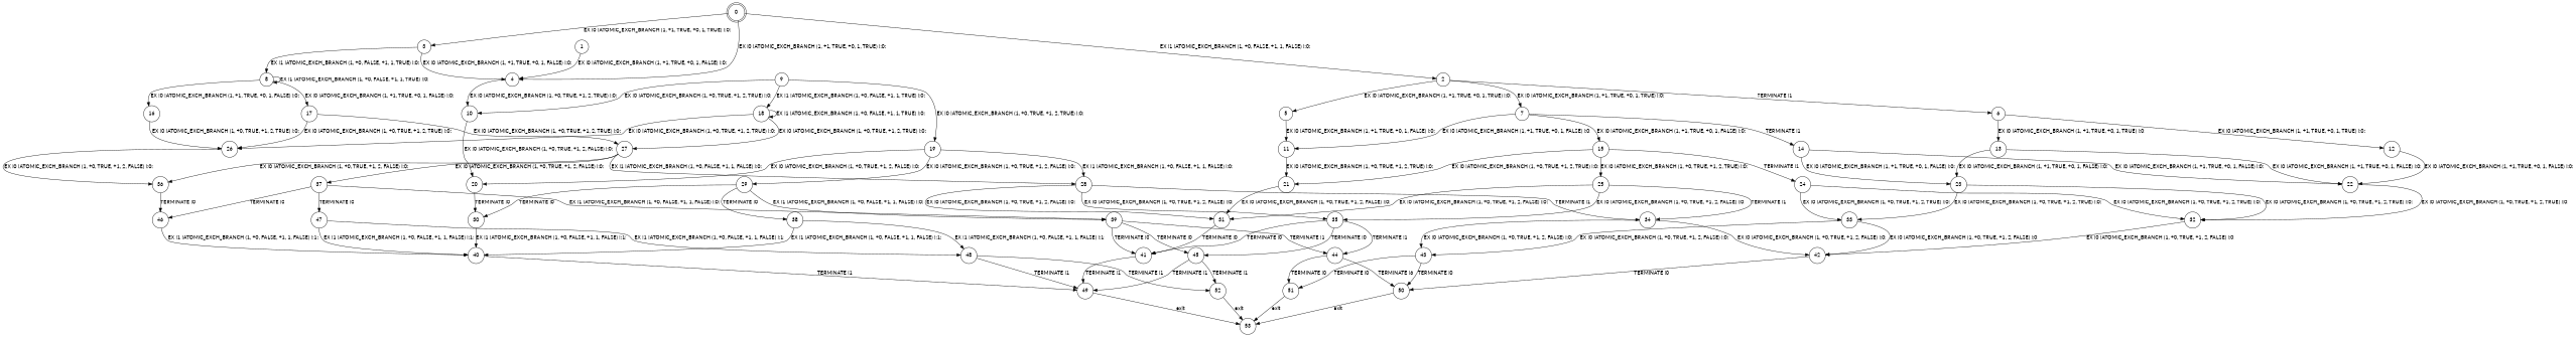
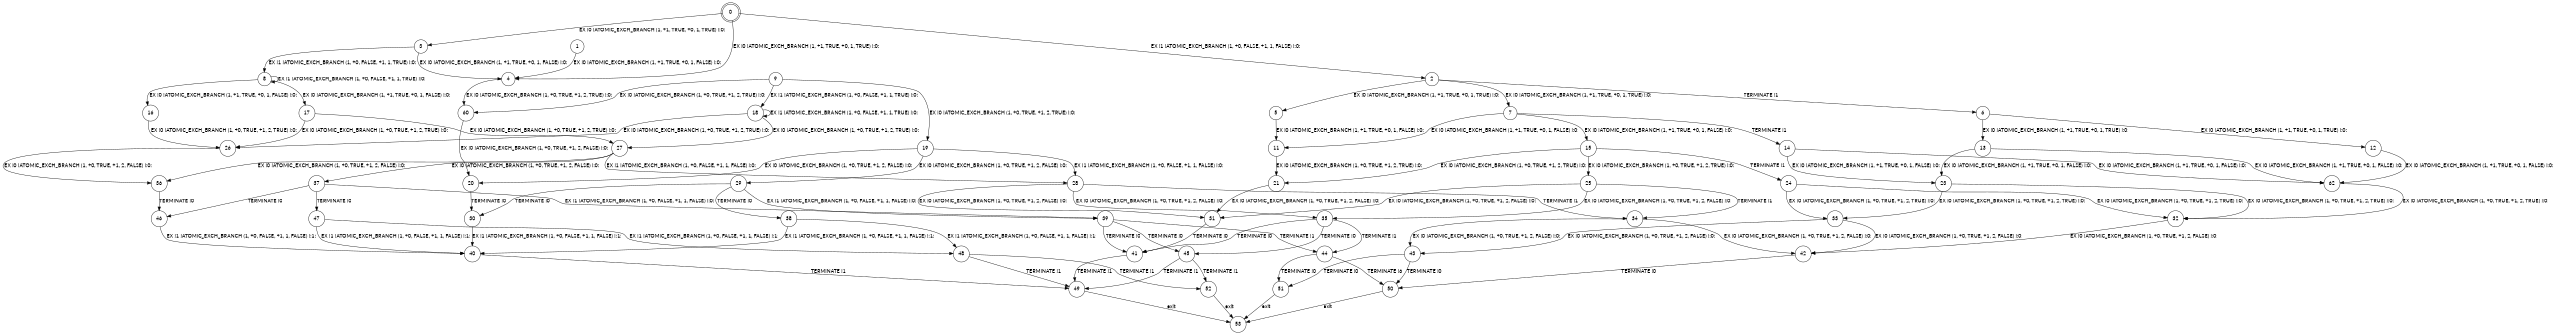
  digraph {
    fontname=Lato
    node [fontname=Lato shape=circle]
    edge [fontname=Lato]
    0 [peripheries=2]
    2
    3
    4
    1
    5
    6
    7
    8
-   10
+   10 [label=60]
    11
    12
    13
    14
    15
    16
    17
    9
    18
    19
    20
    21
-   22
+   22 [label=62]
    23
    24
    25
    26
    27
    28
    29
    30
    31
    32
    33
    34
    35
    36
    37
    38
    39
    40
    41
    42
    43
    44
    45
    46
    47
    48
    49
    50
    51
    52
    53
    0 -> 2 [label="EX !1 !ATOMIC_EXCH_BRANCH (1, +0, FALSE, +1, 1, FALSE) !:0:"]
    0 -> 3 [label="EX !0 !ATOMIC_EXCH_BRANCH (1, +1, TRUE, +0, 1, TRUE) !:0:"]
    0 -> 4 [label="EX !0 !ATOMIC_EXCH_BRANCH (1, +1, TRUE, +0, 1, TRUE) !:0:"]
    2 -> 5 [label="EX !0 !ATOMIC_EXCH_BRANCH (1, +1, TRUE, +0, 1, TRUE) !:0:"]
    2 -> 6 [label="TERMINATE !1"]
    2 -> 7 [label="EX !0 !ATOMIC_EXCH_BRANCH (1, +1, TRUE, +0, 1, TRUE) !:0:"]
    3 -> 4 [label="EX !0 !ATOMIC_EXCH_BRANCH (1, +1, TRUE, +0, 1, FALSE) !:0:"]
    3 -> 8 [label="EX !1 !ATOMIC_EXCH_BRANCH (1, +0, FALSE, +1, 1, TRUE) !:0:"]
    4 -> 10 [label="EX !0 !ATOMIC_EXCH_BRANCH (1, +0, TRUE, +1, 2, TRUE) !:0:"]
    1 -> 4 [label="EX !0 !ATOMIC_EXCH_BRANCH (1, +1, TRUE, +0, 1, FALSE) !:0:"]
    5 -> 11 [label="EX !0 !ATOMIC_EXCH_BRANCH (1, +1, TRUE, +0, 1, FALSE) !:0:"]
    6 -> 12 [label="EX !0 !ATOMIC_EXCH_BRANCH (1, +1, TRUE, +0, 1, TRUE) !:0:"]
    6 -> 13 [label="EX !0 !ATOMIC_EXCH_BRANCH (1, +1, TRUE, +0, 1, TRUE) !:0:"]
    7 -> 11 [label="EX !0 !ATOMIC_EXCH_BRANCH (1, +1, TRUE, +0, 1, FALSE) !:0:"]
    7 -> 14 [label="TERMINATE !1"]
    7 -> 15 [label="EX !0 !ATOMIC_EXCH_BRANCH (1, +1, TRUE, +0, 1, FALSE) !:0:"]
    8 -> 8 [label="EX !1 !ATOMIC_EXCH_BRANCH (1, +0, FALSE, +1, 1, TRUE) !:0:"]
    8 -> 16 [label="EX !0 !ATOMIC_EXCH_BRANCH (1, +1, TRUE, +0, 1, FALSE) !:0:"]
    8 -> 17 [label="EX !0 !ATOMIC_EXCH_BRANCH (1, +1, TRUE, +0, 1, FALSE) !:0:"]
    10 -> 20 [label="EX !0 !ATOMIC_EXCH_BRANCH (1, +0, TRUE, +1, 2, FALSE) !:0:"]
    11 -> 21 [label="EX !0 !ATOMIC_EXCH_BRANCH (1, +0, TRUE, +1, 2, TRUE) !:0:"]
    12 -> 22 [label="EX !0 !ATOMIC_EXCH_BRANCH (1, +1, TRUE, +0, 1, FALSE) !:0:"]
    13 -> 22 [label="EX !0 !ATOMIC_EXCH_BRANCH (1, +1, TRUE, +0, 1, FALSE) !:0:"]
    13 -> 23 [label="EX !0 !ATOMIC_EXCH_BRANCH (1, +1, TRUE, +0, 1, FALSE) !:0:"]
    14 -> 22 [label="EX !0 !ATOMIC_EXCH_BRANCH (1, +1, TRUE, +0, 1, FALSE) !:0:"]
    14 -> 23 [label="EX !0 !ATOMIC_EXCH_BRANCH (1, +1, TRUE, +0, 1, FALSE) !:0:"]
    15 -> 21 [label="EX !0 !ATOMIC_EXCH_BRANCH (1, +0, TRUE, +1, 2, TRUE) !:0:"]
    15 -> 24 [label="TERMINATE !1"]
    15 -> 25 [label="EX !0 !ATOMIC_EXCH_BRANCH (1, +0, TRUE, +1, 2, TRUE) !:0:"]
    16 -> 26 [label="EX !0 !ATOMIC_EXCH_BRANCH (1, +0, TRUE, +1, 2, TRUE) !:0:"]
    17 -> 26 [label="EX !0 !ATOMIC_EXCH_BRANCH (1, +0, TRUE, +1, 2, TRUE) !:0:"]
    17 -> 27 [label="EX !0 !ATOMIC_EXCH_BRANCH (1, +0, TRUE, +1, 2, TRUE) !:0:"]
    9 -> 10 [label="EX !0 !ATOMIC_EXCH_BRANCH (1, +0, TRUE, +1, 2, TRUE) !:0:"]
    9 -> 18 [label="EX !1 !ATOMIC_EXCH_BRANCH (1, +0, FALSE, +1, 1, TRUE) !:0:"]
    9 -> 19 [label="EX !0 !ATOMIC_EXCH_BRANCH (1, +0, TRUE, +1, 2, TRUE) !:0:"]
    18 -> 18 [label="EX !1 !ATOMIC_EXCH_BRANCH (1, +0, FALSE, +1, 1, TRUE) !:0:"]
    18 -> 26 [label="EX !0 !ATOMIC_EXCH_BRANCH (1, +0, TRUE, +1, 2, TRUE) !:0:"]
    18 -> 27 [label="EX !0 !ATOMIC_EXCH_BRANCH (1, +0, TRUE, +1, 2, TRUE) !:0:"]
    19 -> 20 [label="EX !0 !ATOMIC_EXCH_BRANCH (1, +0, TRUE, +1, 2, FALSE) !:0:"]
    19 -> 28 [label="EX !1 !ATOMIC_EXCH_BRANCH (1, +0, FALSE, +1, 1, FALSE) !:0:"]
    19 -> 29 [label="EX !0 !ATOMIC_EXCH_BRANCH (1, +0, TRUE, +1, 2, FALSE) !:0:"]
    20 -> 30 [label="TERMINATE !0"]
    21 -> 31 [label="EX !0 !ATOMIC_EXCH_BRANCH (1, +0, TRUE, +1, 2, FALSE) !:0:"]
    22 -> 32 [label="EX !0 !ATOMIC_EXCH_BRANCH (1, +0, TRUE, +1, 2, TRUE) !:0:"]
    23 -> 32 [label="EX !0 !ATOMIC_EXCH_BRANCH (1, +0, TRUE, +1, 2, TRUE) !:0:"]
    23 -> 33 [label="EX !0 !ATOMIC_EXCH_BRANCH (1, +0, TRUE, +1, 2, TRUE) !:0:"]
    24 -> 32 [label="EX !0 !ATOMIC_EXCH_BRANCH (1, +0, TRUE, +1, 2, TRUE) !:0:"]
    24 -> 33 [label="EX !0 !ATOMIC_EXCH_BRANCH (1, +0, TRUE, +1, 2, TRUE) !:0:"]
    25 -> 31 [label="EX !0 !ATOMIC_EXCH_BRANCH (1, +0, TRUE, +1, 2, FALSE) !:0:"]
    25 -> 34 [label="TERMINATE !1"]
    25 -> 35 [label="EX !0 !ATOMIC_EXCH_BRANCH (1, +0, TRUE, +1, 2, FALSE) !:0:"]
    26 -> 36 [label="EX !0 !ATOMIC_EXCH_BRANCH (1, +0, TRUE, +1, 2, FALSE) !:0:"]
    27 -> 28 [label="EX !1 !ATOMIC_EXCH_BRANCH (1, +0, FALSE, +1, 1, FALSE) !:0:"]
    27 -> 36 [label="EX !0 !ATOMIC_EXCH_BRANCH (1, +0, TRUE, +1, 2, FALSE) !:0:"]
    27 -> 37 [label="EX !0 !ATOMIC_EXCH_BRANCH (1, +0, TRUE, +1, 2, FALSE) !:0:"]
    28 -> 31 [label="EX !0 !ATOMIC_EXCH_BRANCH (1, +0, TRUE, +1, 2, FALSE) !:0:"]
    28 -> 34 [label="TERMINATE !1"]
    28 -> 35 [label="EX !0 !ATOMIC_EXCH_BRANCH (1, +0, TRUE, +1, 2, FALSE) !:0:"]
    29 -> 30 [label="TERMINATE !0"]
    29 -> 38 [label="TERMINATE !0"]
    29 -> 39 [label="EX !1 !ATOMIC_EXCH_BRANCH (1, +0, FALSE, +1, 1, FALSE) !:0:"]
    30 -> 40 [label="EX !1 !ATOMIC_EXCH_BRANCH (1, +0, FALSE, +1, 1, FALSE) !:1:"]
    31 -> 41 [label="TERMINATE !0"]
    32 -> 42 [label="EX !0 !ATOMIC_EXCH_BRANCH (1, +0, TRUE, +1, 2, FALSE) !:0:"]
    33 -> 42 [label="EX !0 !ATOMIC_EXCH_BRANCH (1, +0, TRUE, +1, 2, FALSE) !:0:"]
    33 -> 43 [label="EX !0 !ATOMIC_EXCH_BRANCH (1, +0, TRUE, +1, 2, FALSE) !:0:"]
    34 -> 42 [label="EX !0 !ATOMIC_EXCH_BRANCH (1, +0, TRUE, +1, 2, FALSE) !:0:"]
    34 -> 43 [label="EX !0 !ATOMIC_EXCH_BRANCH (1, +0, TRUE, +1, 2, FALSE) !:0:"]
    35 -> 41 [label="TERMINATE !0"]
    35 -> 44 [label="TERMINATE !1"]
    35 -> 45 [label="TERMINATE !0"]
    36 -> 46 [label="TERMINATE !0"]
    37 -> 39 [label="EX !1 !ATOMIC_EXCH_BRANCH (1, +0, FALSE, +1, 1, FALSE) !:0:"]
    37 -> 46 [label="TERMINATE !0"]
    37 -> 47 [label="TERMINATE !0"]
    38 -> 40 [label="EX !1 !ATOMIC_EXCH_BRANCH (1, +0, FALSE, +1, 1, FALSE) !:1:"]
    38 -> 48 [label="EX !1 !ATOMIC_EXCH_BRANCH (1, +0, FALSE, +1, 1, FALSE) !:1:"]
    39 -> 41 [label="TERMINATE !0"]
    39 -> 44 [label="TERMINATE !1"]
    39 -> 45 [label="TERMINATE !0"]
    40 -> 49 [label="TERMINATE !1"]
    41 -> 49 [label="TERMINATE !1"]
    42 -> 50 [label="TERMINATE !0"]
    43 -> 50 [label="TERMINATE !0"]
    43 -> 51 [label="TERMINATE !0"]
    44 -> 50 [label="TERMINATE !6"]
    44 -> 51 [label="TERMINATE !0"]
    45 -> 49 [label="TERMINATE !1"]
    45 -> 52 [label="TERMINATE !1"]
    46 -> 40 [label="EX !1 !ATOMIC_EXCH_BRANCH (1, +0, FALSE, +1, 1, FALSE) !:1:"]
    47 -> 40 [label="EX !1 !ATOMIC_EXCH_BRANCH (1, +0, FALSE, +1, 1, FALSE) !:1:"]
    47 -> 48 [label="EX !1 !ATOMIC_EXCH_BRANCH (1, +0, FALSE, +1, 1, FALSE) !:1:"]
    48 -> 49 [label="TERMINATE !1"]
    48 -> 52 [label="TERMINATE !1"]
    49 -> 53 [label=exit]
    50 -> 53 [label=exit]
    51 -> 53 [label=exit]
    52 -> 53 [label=exit]
  }
